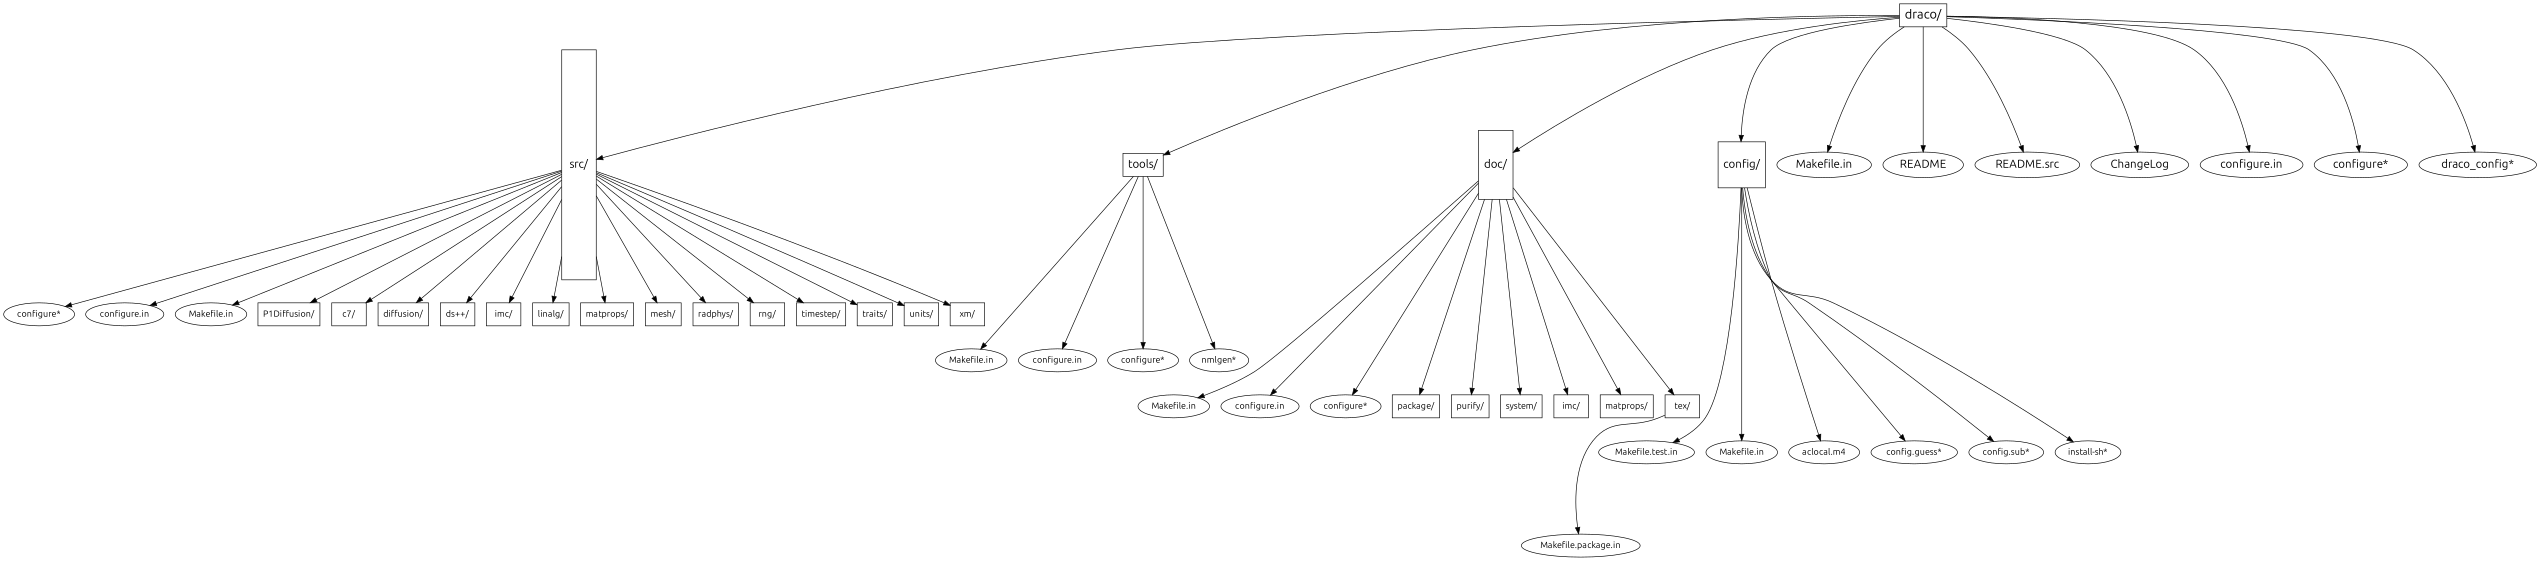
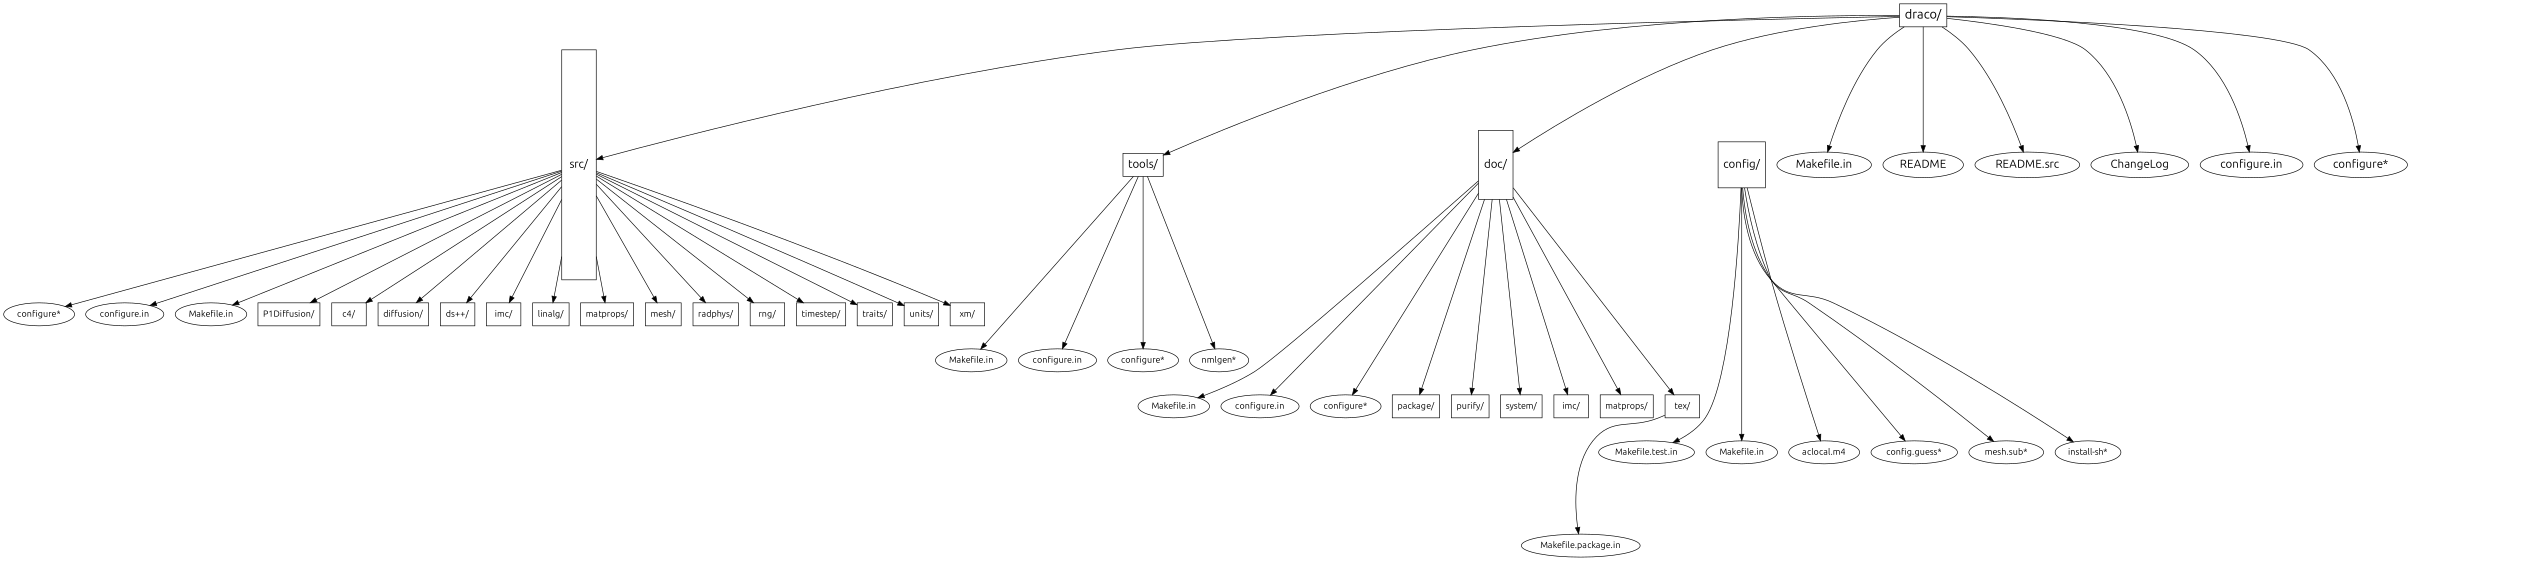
  digraph {
    fontname=Ubuntu
    rankdir=TB
    node [fontname=Ubuntu fontsize=14 shape=box]
    edge [fontname=Ubuntu minlen=1]
    n1 [fontsize=18 height=5 label="src/"]
    n2 [fontsize=18 label="tools/"]
    n3 [fontsize=18 height=1.5 label="doc/"]
    n4 [fontsize=18 height=1.0 label="config/"]
    n5 [fontsize=18 label="Makefile.in" shape=ellipse]
    n6 [fontsize=18 label=README shape=ellipse]
    n7 [fontsize=18 label="README.src" shape=ellipse]
    n8 [fontsize=18 label=ChangeLog shape=ellipse]
    n9 [fontsize=18 label="configure.in" shape=ellipse]
    n10 [fontsize=18 label="configure*" shape=ellipse]
-   n11 [fontsize=18 label="draco_config*" shape=ellipse]
    n12 [label="Makefile.package.in" shape=ellipse]
    n13 [label="Makefile.test.in" shape=ellipse]
    n14 [label="Makefile.in" shape=ellipse]
    n15 [label="aclocal.m4" shape=ellipse]
    n16 [label="config.guess*" shape=ellipse]
-   n17 [label="config.sub*" shape=ellipse]
+   n17 [label="mesh.sub*" shape=ellipse]
    n18 [label="install-sh*" shape=ellipse]
    n19 [label="configure*" shape=ellipse]
    n20 [label="configure.in" shape=ellipse]
    n21 [label="Makefile.in" shape=ellipse]
    n22 [label="P1Diffusion/"]
-   n23 [label="c7/"]
+   n23 [label="c4/"]
    n24 [label="diffusion/"]
    n25 [label="ds++/"]
    n26 [label="imc/"]
    n27 [label="linalg/"]
    n28 [label="matprops/"]
    n29 [label="mesh/"]
    n30 [label="radphys/"]
    n31 [label="rng/"]
    n32 [label="timestep/"]
    n33 [label="traits/"]
    n34 [label="units/"]
    n35 [label="xm/"]
    n36 [label="Makefile.in" shape=ellipse]
    n37 [label="configure.in" shape=ellipse]
    n38 [label="configure*" shape=ellipse]
    n39 [label="nmlgen*" shape=ellipse]
    n40 [label="Makefile.in" shape=ellipse]
    n41 [label="configure.in" shape=ellipse]
    n42 [label="configure*" shape=ellipse]
    n43 [label="package/"]
    n44 [label="purify/"]
    n45 [label="system/"]
    n46 [label="imc/"]
    n47 [label="matprops/"]
    n48 [label="tex/"]
    n49 [fontsize=20 label="draco/"]
    subgraph sub_1 {
      n1
      n2
      n3
      n4
      n5
      n6
      n7
      n8
      n9
      n10
-     n11
    }
    subgraph sub_2 {
      n12
      n13
      n14
      n15
      n16
      n17
      n18
      n19
      n20
      n21
      n22
      n23
      n24
      n25
      n26
      n27
      n28
      n29
      n30
      n31
      n32
      n33
      n34
      n35
      n36
      n37
      n38
      n39
      n40
      n41
      n42
      n43
      n44
      n45
      n46
      n47
      n48
    }
    n1 -> n19
    n1 -> n20
    n1 -> n21
    n1 -> n22
    n1 -> n23
    n1 -> n24
    n1 -> n25
    n1 -> n26
    n1 -> n27
    n1 -> n28
    n1 -> n29
    n1 -> n30
    n1 -> n31
    n1 -> n32
    n1 -> n33
    n1 -> n34
    n1 -> n35
    n2 -> n36 [minlen=2]
    n2 -> n37 [minlen=2]
    n2 -> n38 [minlen=2]
    n2 -> n39 [minlen=2]
    n3 -> n40 [minlen=3]
    n3 -> n41 [minlen=3]
    n3 -> n42 [minlen=3]
    n3 -> n43 [minlen=3]
    n3 -> n44 [minlen=3]
    n3 -> n45 [minlen=3]
    n3 -> n46 [minlen=3]
    n3 -> n47 [minlen=3]
    n3 -> n48 [minlen=3]
    n4 -> n13 [minlen=4]
    n4 -> n14 [minlen=4]
    n4 -> n15 [minlen=4]
    n4 -> n16 [minlen=4]
    n4 -> n17 [minlen=4]
    n4 -> n18 [minlen=4]
    n48 -> n12 [minlen=4]
    n49 -> n1 [minlen=""]
    n49 -> n2 [minlen=""]
    n49 -> n3 [minlen=""]
-   n49 -> n4 [minlen=""]
    n49 -> n5 [minlen=""]
    n49 -> n6 [minlen=""]
    n49 -> n7 [minlen=""]
    n49 -> n8 [minlen=""]
    n49 -> n9 [minlen=""]
    n49 -> n10 [minlen=""]
-   n49 -> n11 [minlen=""]
  }
